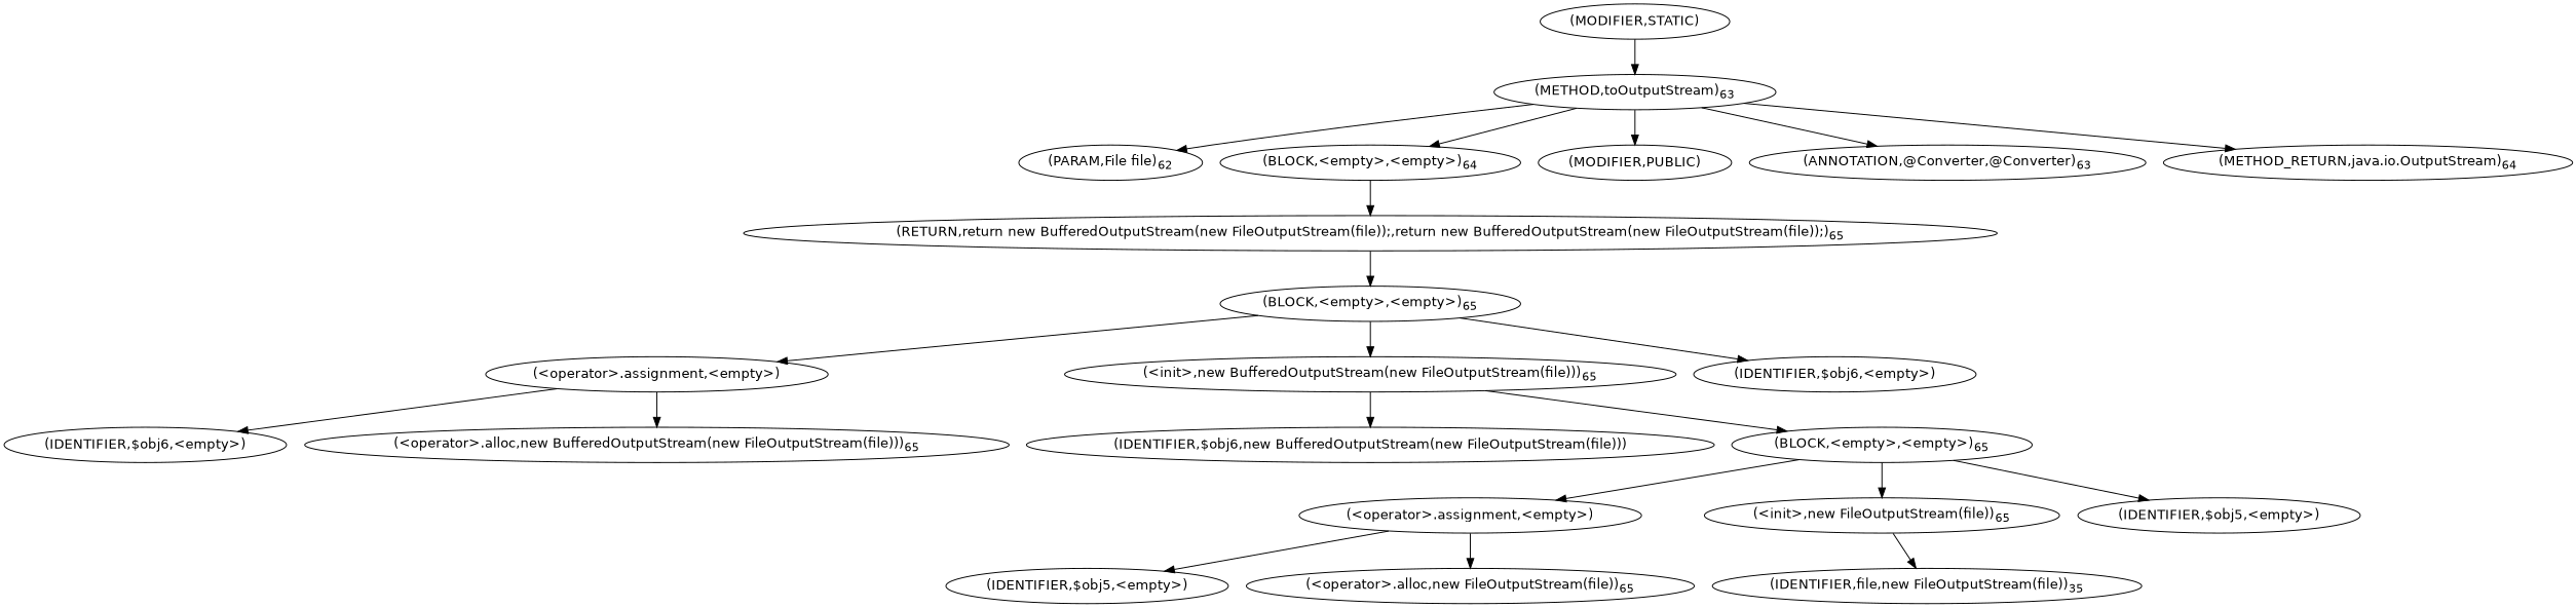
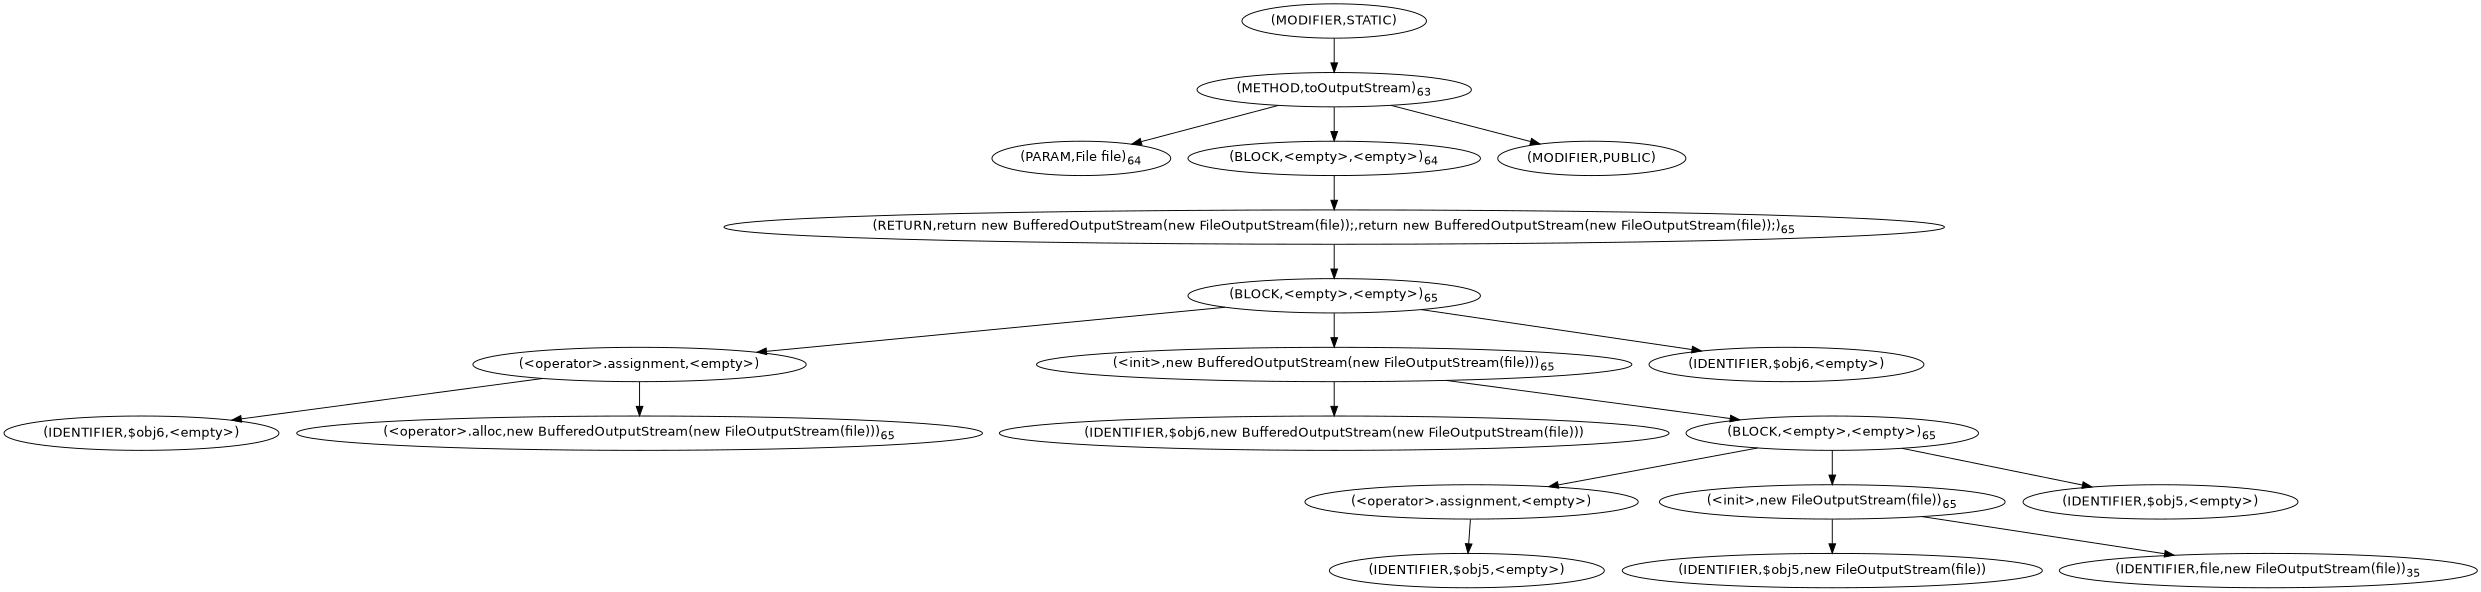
  digraph {
    fontname="DejaVu Sans"
    node [fontname="DejaVu Sans"]
    edge [fontname="DejaVu Sans"]
    n1 [label=<(METHOD,toOutputStream)<SUB>63</SUB>>]
-   n2 [label=<(PARAM,File file)<SUB>62</SUB>>]
+   n2 [label=<(PARAM,File file)<SUB>64</SUB>>]
    n3 [label=<(BLOCK,&lt;empty&gt;,&lt;empty&gt;)<SUB>64</SUB>>]
    n4 [label=<(MODIFIER,PUBLIC)>]
-   n5 [label=<(ANNOTATION,@Converter,@Converter)<SUB>63</SUB>>]
-   n6 [label=<(METHOD_RETURN,java.io.OutputStream)<SUB>64</SUB>>]
    n7 [label=<(RETURN,return new BufferedOutputStream(new FileOutputStream(file));,return new BufferedOutputStream(new FileOutputStream(file));)<SUB>65</SUB>>]
    n8 [label=<(MODIFIER,STATIC)>]
    n9 [label=<(BLOCK,&lt;empty&gt;,&lt;empty&gt;)<SUB>65</SUB>>]
    n10 [label=<(&lt;operator&gt;.assignment,&lt;empty&gt;)>]
    n11 [label=<(&lt;init&gt;,new BufferedOutputStream(new FileOutputStream(file)))<SUB>65</SUB>>]
    n12 [label=<(IDENTIFIER,$obj6,&lt;empty&gt;)>]
    n13 [label=<(IDENTIFIER,$obj6,&lt;empty&gt;)>]
    n14 [label=<(&lt;operator&gt;.alloc,new BufferedOutputStream(new FileOutputStream(file)))<SUB>65</SUB>>]
    n15 [label=<(IDENTIFIER,$obj6,new BufferedOutputStream(new FileOutputStream(file)))>]
    n16 [label=<(BLOCK,&lt;empty&gt;,&lt;empty&gt;)<SUB>65</SUB>>]
    n17 [label=<(&lt;operator&gt;.assignment,&lt;empty&gt;)>]
    n18 [label=<(&lt;init&gt;,new FileOutputStream(file))<SUB>65</SUB>>]
    n19 [label=<(IDENTIFIER,$obj5,&lt;empty&gt;)>]
    n20 [label=<(IDENTIFIER,$obj5,&lt;empty&gt;)>]
-   n21 [label=<(&lt;operator&gt;.alloc,new FileOutputStream(file))<SUB>65</SUB>>]
+   n22 [label=<(IDENTIFIER,$obj5,new FileOutputStream(file))>]
    n23 [label=<(IDENTIFIER,file,new FileOutputStream(file))<SUB>35</SUB>>]
    n1 -> n2
    n1 -> n3
    n1 -> n4
-   n1 -> n5
-   n1 -> n6
    n3 -> n7
    n7 -> n9
    n8 -> n1
    n9 -> n10
    n9 -> n11
    n9 -> n12
    n10 -> n13
    n10 -> n14
    n11 -> n15
    n11 -> n16
    n16 -> n17
    n16 -> n18
    n16 -> n19
    n17 -> n20
-   n17 -> n21
+   n18 -> n22
    n18 -> n23
  }
